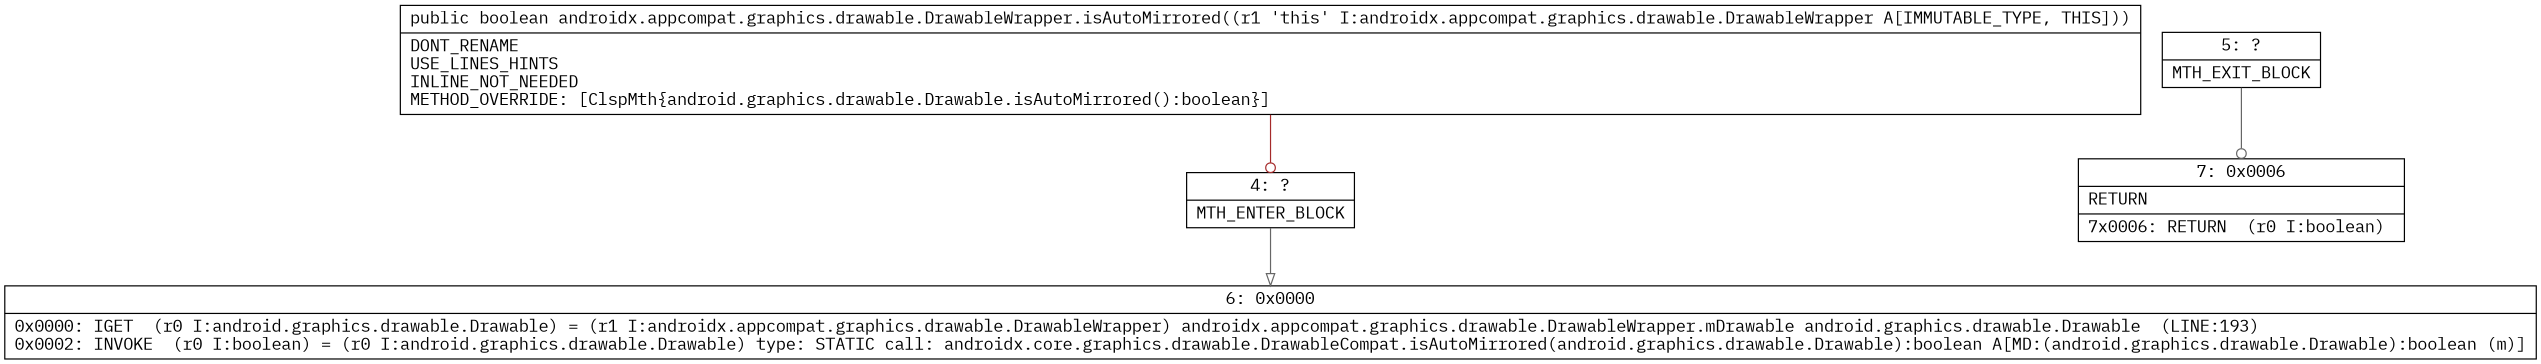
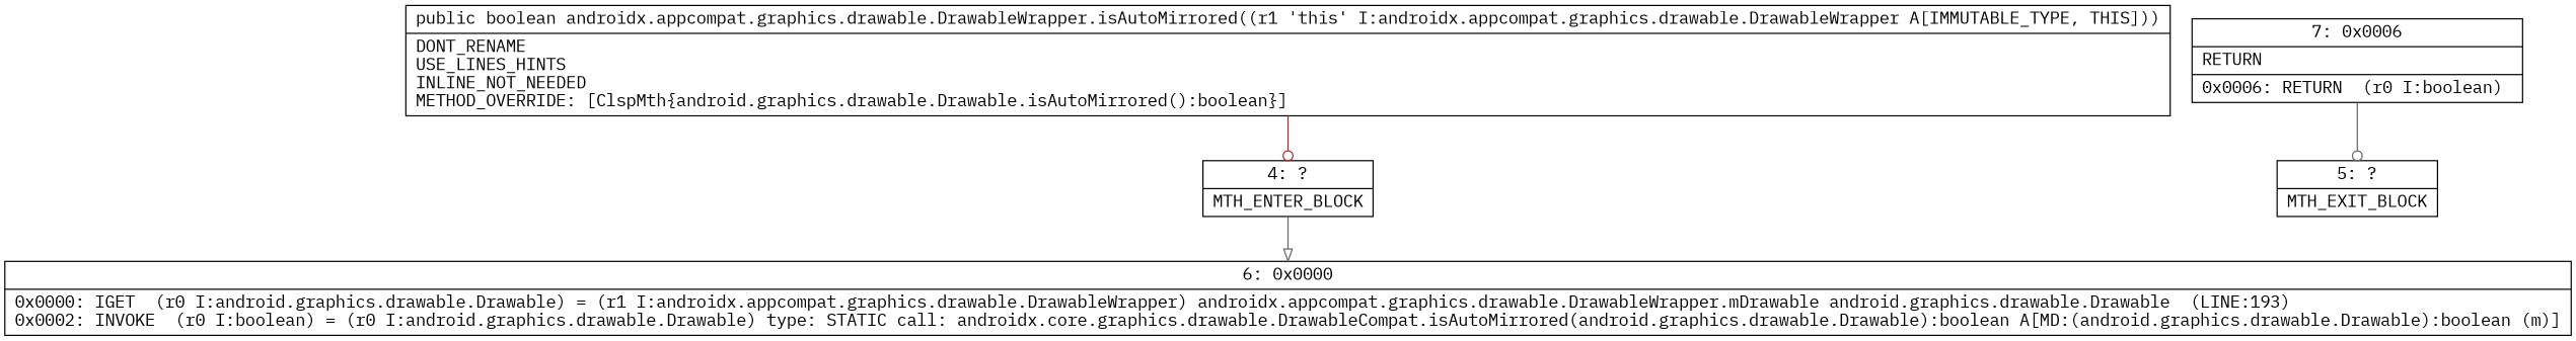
  digraph {
    fontname="IBM Plex Mono"
    node [fontname="IBM Plex Mono" shape=record]
    edge [arrowhead=odot color=gray40 fontname="IBM Plex Mono"]
    n1 [label="{4\:\ ?|MTH_ENTER_BLOCK\l}"]
    n2 [label="{6\:\ 0x0000|0x0000: IGET  (r0 I:android.graphics.drawable.Drawable) = (r1 I:androidx.appcompat.graphics.drawable.DrawableWrapper) androidx.appcompat.graphics.drawable.DrawableWrapper.mDrawable android.graphics.drawable.Drawable  (LINE:193)\l0x0002: INVOKE  (r0 I:boolean) = (r0 I:android.graphics.drawable.Drawable) type: STATIC call: androidx.core.graphics.drawable.DrawableCompat.isAutoMirrored(android.graphics.drawable.Drawable):boolean A[MD:(android.graphics.drawable.Drawable):boolean (m)]\l}"]
-   n3 [label="{7\:\ 0x0006|RETURN\l|7x0006: RETURN  (r0 I:boolean) \l}"]
+   n3 [label="{7\:\ 0x0006|RETURN\l|0x0006: RETURN  (r0 I:boolean) \l}"]
    n4 [label="{5\:\ ?|MTH_EXIT_BLOCK\l}"]
    n5 [label="{public boolean androidx.appcompat.graphics.drawable.DrawableWrapper.isAutoMirrored((r1 'this' I:androidx.appcompat.graphics.drawable.DrawableWrapper A[IMMUTABLE_TYPE, THIS]))  | DONT_RENAME\lUSE_LINES_HINTS\lINLINE_NOT_NEEDED\lMETHOD_OVERRIDE: [ClspMth\{android.graphics.drawable.Drawable.isAutoMirrored():boolean\}]\l}"]
    n1 -> n2 [arrowhead=onormal]
-   n4 -> n3
+   n3 -> n4
    n5 -> n1 [color=brown]
  }
